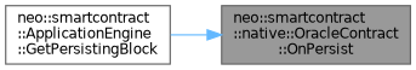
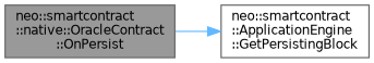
  digraph {
    rankdir=LR
    node [fontname=Helvetica fontsize=10 shape=box style=filled]
    n1 [color=gray40 fillcolor=grey60 fontcolor=black height=0.2 label="neo::smartcontract\l::native::OracleContract\l::OnPersist" width=0.4]
    n2 [color=grey40 fillcolor=white height=0.2 label="neo::smartcontract\l::ApplicationEngine\l::GetPersistingBlock" width=0.4]
-   n2 -> n1 [color=steelblue1 fontname=Helvetica fontsize=10 labelfontname=Helvetica labelfontsize=10 style=solid]
+   n1 -> n2 [color=steelblue1 fontname=Helvetica fontsize=10 labelfontname=Helvetica labelfontsize=10 style=solid]
  }
